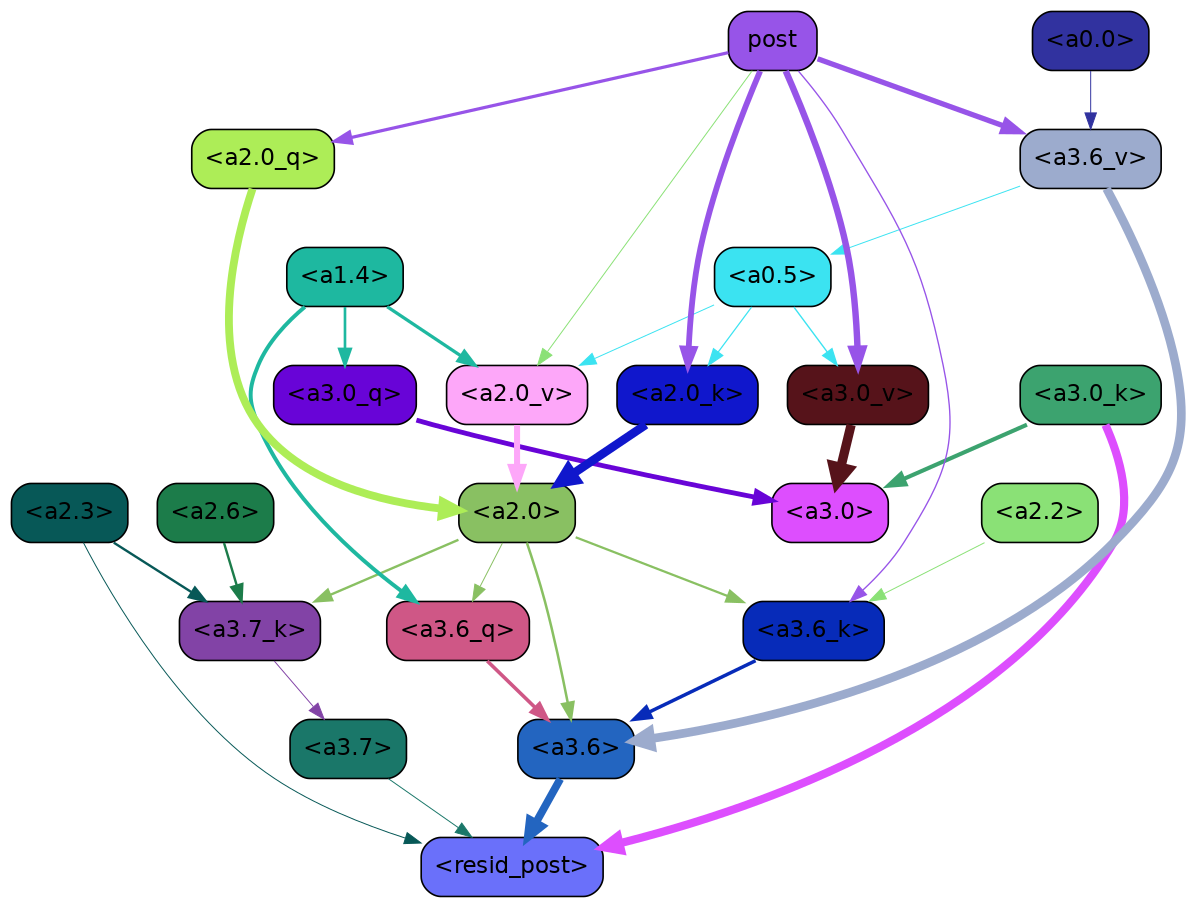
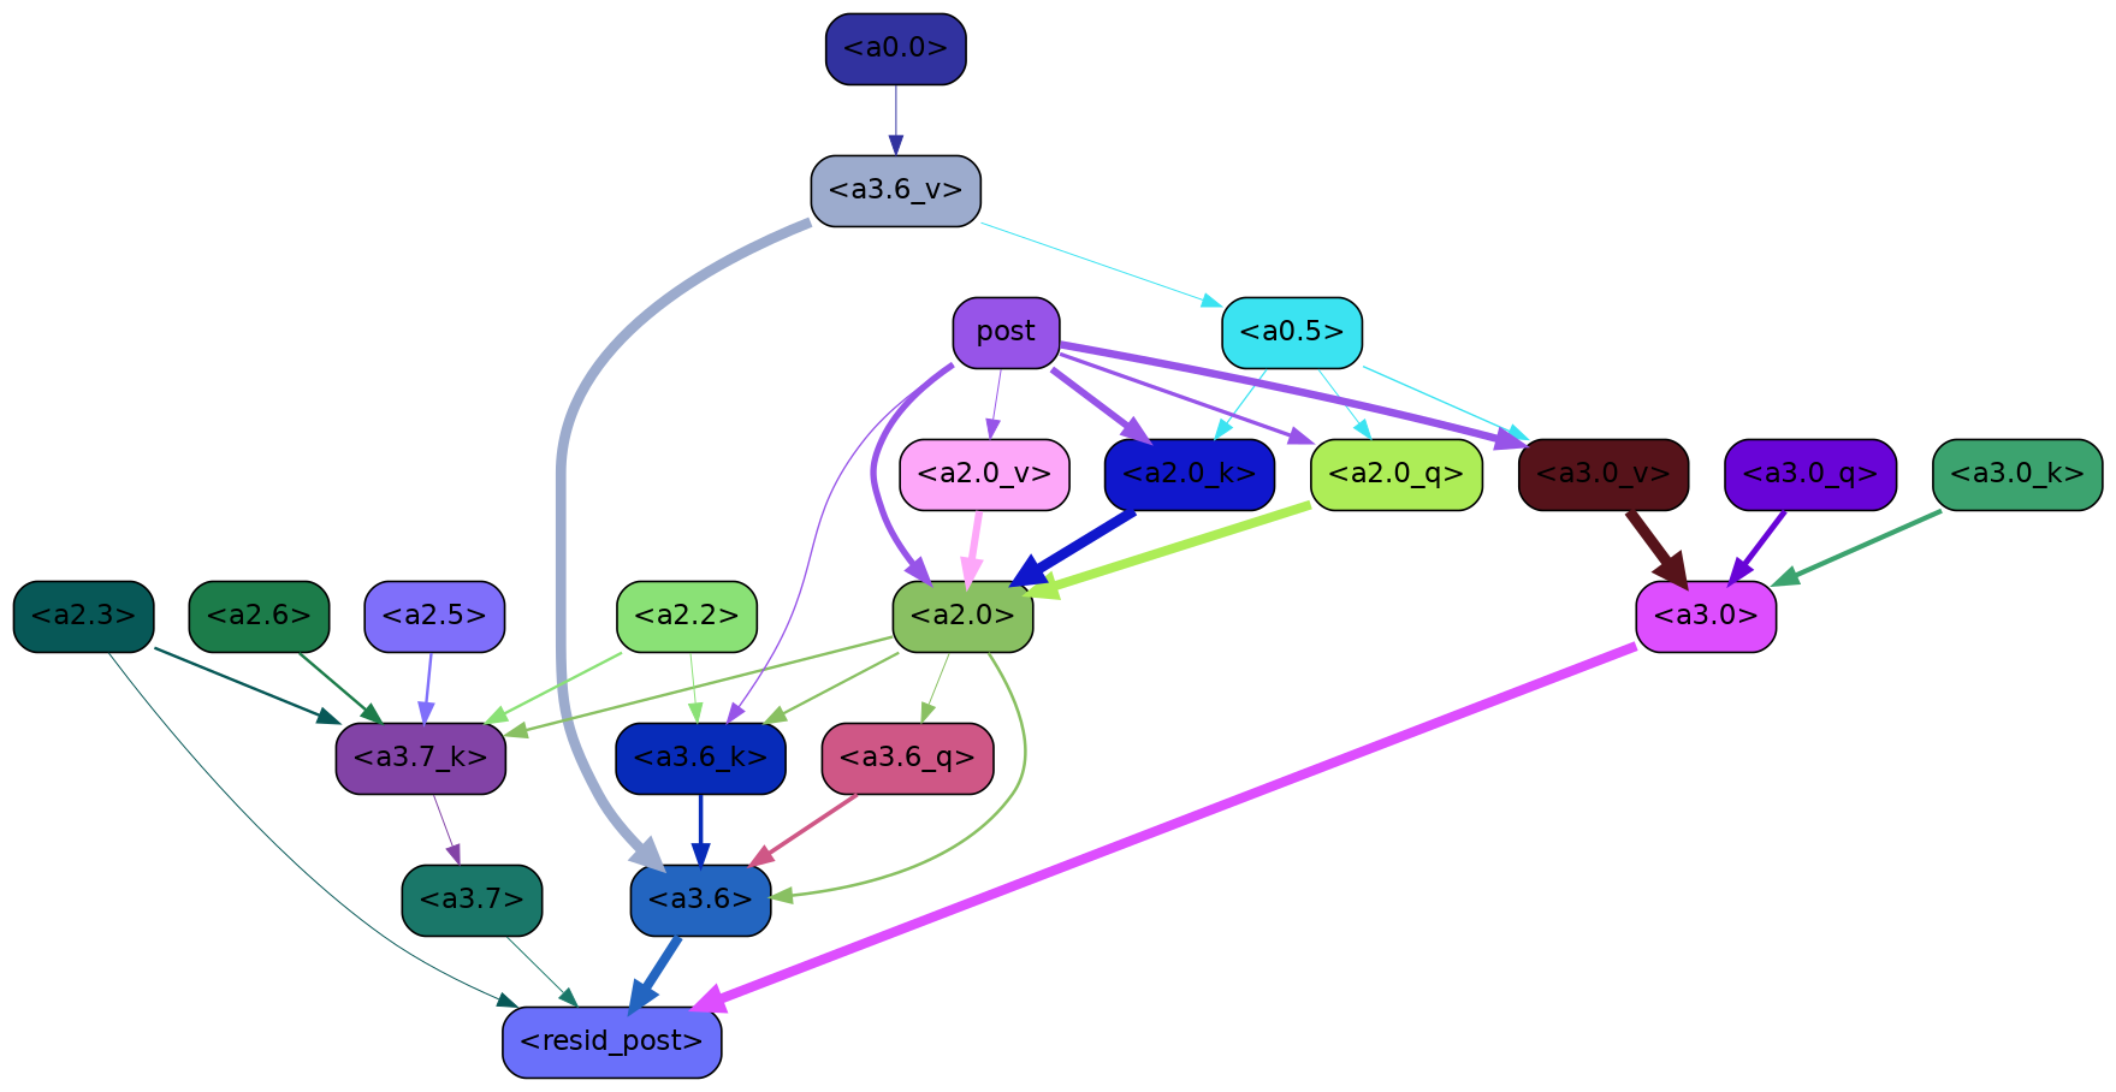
  strict digraph {
    splines=true
    node [color=black fontname=Helvetica shape=box style="filled, rounded"]
    edge [color="#9754e8" penwidth=0.6]
    "<a3.7>" [fillcolor="#1a7769"]
    "<resid_post>" [fillcolor="#6a70fa"]
    "<a3.6>" [fillcolor="#2365c0"]
    "<a3.0>" [fillcolor="#dd4efe"]
    "<a2.3>" [fillcolor="#075857"]
    "<a3.7_k>" [fillcolor="#8243a6"]
    "<a3.6_q>" [fillcolor="#cf5786"]
    "<a3.0_q>" [fillcolor="#6804d7"]
    "<a3.6_k>" [fillcolor="#072bb9"]
    "<a3.0_k>" [fillcolor="#3ca36f"]
    "<a3.6_v>" [fillcolor="#9cabcd"]
    "<a0.5>" [fillcolor="#3be3f1"]
    "<a3.0_v>" [fillcolor="#56131a"]
    "<a2.0>" [fillcolor="#89c062"]
-   "<a1.4>" [fillcolor="#1eb8a0"]
    "<a2.0_v>" [fillcolor="#fda7f9"]
    "<a2.6>" [fillcolor="#1c7c4a"]
+   "<a2.5>" [fillcolor="#7f6ffa"]
    "<a2.2>" [fillcolor="#8ae176"]
    n20 [fillcolor="#9754e8" label=post]
    "<a2.0_q>" [fillcolor="#aded57"]
    "<a2.0_k>" [fillcolor="#1017cc"]
    "<a0.0>" [fillcolor="#31329f"]
    "<a3.7>" -> "<resid_post>" [color="#1a7769"]
    "<a3.6>" -> "<resid_post>" [color="#2365c0" penwidth=4.749041676521301]
-   "<a3.0_k>" -> "<resid_post>" [color="#dd4efe" penwidth=5.004215121269226]
+   "<a3.0>" -> "<resid_post>" [color="#dd4efe" penwidth=5.004215121269226]
    "<a2.3>" -> "<resid_post>" [color="#075857"]
    "<a2.3>" -> "<a3.7_k>" [color="#075857" penwidth=1.4559586644172668]
    "<a3.7_k>" -> "<a3.7>" [color="#8243a6"]
    "<a3.6_q>" -> "<a3.6>" [color="#cf5786" penwidth=2.199681341648102]
    "<a3.0_q>" -> "<a3.0>" [color="#6804d7" penwidth=2.9459195733070374]
    "<a3.6_k>" -> "<a3.6>" [color="#072bb9" penwidth=2.13908451795578]
    "<a3.0_k>" -> "<a3.0>" [color="#3ca36f" penwidth=2.520303964614868]
    "<a3.6_v>" -> "<a3.6>" [color="#9cabcd" penwidth=5.297133803367615]
    "<a3.6_v>" -> "<a0.5>" [color="#3be3f1"]
    "<a0.5>" -> "<a3.0_v>" [color="#3be3f1" penwidth=0.8535017371177673]
-   "<a0.5>" -> "<a2.0_v>" [color="#3be3f1"]
+   "<a0.5>" -> "<a2.0_q>" [color="#3be3f1"]
    "<a0.5>" -> "<a2.0_k>" [color="#3be3f1" penwidth=0.7573999166488647]
    "<a3.0_v>" -> "<a3.0>" [color="#56131a" penwidth=5.680712580680847]
    "<a2.0>" -> "<a3.6>" [color="#89c062" penwidth=1.5433646440505981]
    "<a2.0>" -> "<a3.7_k>" [color="#89c062" penwidth=1.4582423567771912]
    "<a2.0>" -> "<a3.6_q>" [color="#89c062"]
    "<a2.0>" -> "<a3.6_k>" [color="#89c062" penwidth=1.3792681694030762]
-   "<a1.4>" -> "<a3.6_q>" [color="#1eb8a0" penwidth=2.419991135597229]
-   "<a1.4>" -> "<a3.0_q>" [color="#1eb8a0" penwidth=1.6166993975639343]
-   "<a1.4>" -> "<a2.0_v>" [color="#1eb8a0" penwidth=2.0025704503059387]
    "<a2.0_v>" -> "<a2.0>" [color="#fda7f9" penwidth=3.7105380296707153]
    "<a2.6>" -> "<a3.7_k>" [color="#1c7c4a" penwidth=1.468173325061798]
+   "<a2.5>" -> "<a3.7_k>" [color="#7f6ffa" penwidth=1.457568109035492]
+   "<a2.2>" -> "<a3.7_k>" [color="#8ae176" penwidth=1.4199435114860535]
    "<a2.2>" -> "<a3.6_k>" [color="#8ae176"]
    n20 -> "<a3.6_k>" [penwidth=0.8273519277572632]
-   n20 -> "<a3.6_v>" [penwidth=3.2414157912135124]
+   n20 -> "<a2.0>" [penwidth=3.2414157912135124]
    n20 -> "<a3.0_v>" [penwidth=3.929257571697235]
-   n20 -> "<a2.0_v>" [color="#8ae176"]
+   n20 -> "<a2.0_v>"
    n20 -> "<a2.0_q>" [penwidth=1.964182734489441]
    n20 -> "<a2.0_k>" [penwidth=3.5506991147994995]
    "<a2.0_q>" -> "<a2.0>" [color="#aded57" penwidth=4.792815744876862]
    "<a2.0_k>" -> "<a2.0>" [color="#1017cc" penwidth=5.262323796749115]
    "<a0.0>" -> "<a3.6_v>" [color="#31329f"]
  }
